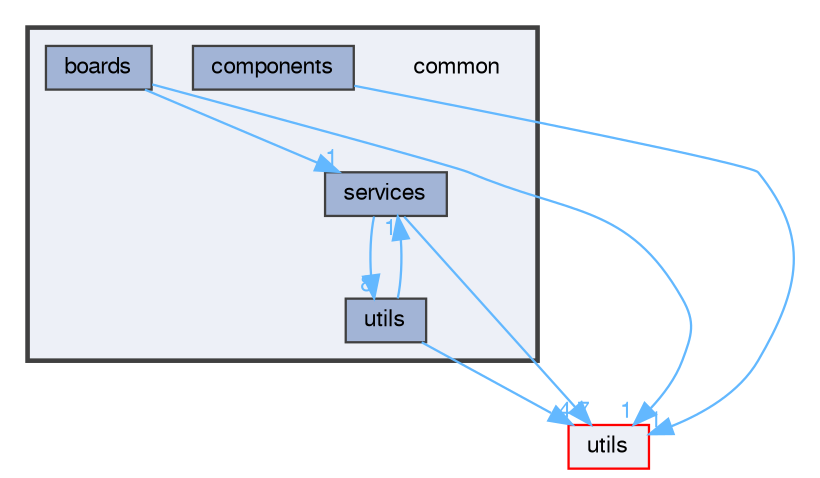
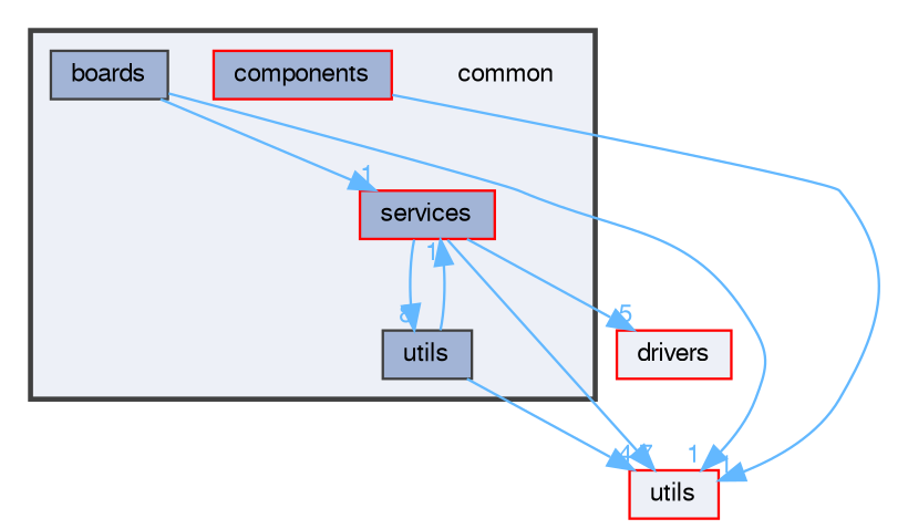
  digraph {
    compound=true
    node [fontname=FreeSans fontsize=10 shape=box color=grey25 fillcolor="#a2b4d6" style=filled]
    edge [color=steelblue1 fontcolor=steelblue1 fontname=FreeSans fontsize=10 headlabel=1 labeldistance=1.5 labelfontname=FreeSans labelfontsize=10]
    n1 [height=0.2 label=common shape=plaintext width=0.4 color="" fillcolor="" style=""]
    n2 [height=0.2 label=boards width=0.4]
-   n3 [height=0.2 label=components width=0.4]
-   n4 [height=0.2 label=services width=0.4]
+   n3 [color=red height=0.2 label=components width=0.4]
+   n4 [color=red height=0.2 label=services width=0.4]
    n5 [height=0.2 label=utils width=0.4]
    n6 [color=red fillcolor="#edf0f7" height=0.2 label=utils width=0.4]
+   n7 [color=red fillcolor="#edf0f7" height=0.2 label=drivers width=0.4]
    subgraph cluster_1 {
      bgcolor="#edf0f7"
      fontname=FreeSans
      fontsize=10
      pencolor=grey25
      style="filled,bold"
      n1
      n2
      n3
      n4
      n5
    }
    n2 -> n4
    n2 -> n6
    n3 -> n6
    n4 -> n5 [headlabel=8]
    n4 -> n6 [headlabel=7]
+   n4 -> n7 [headlabel=5]
    n5 -> n4
    n5 -> n6 [headlabel=4]
  }
